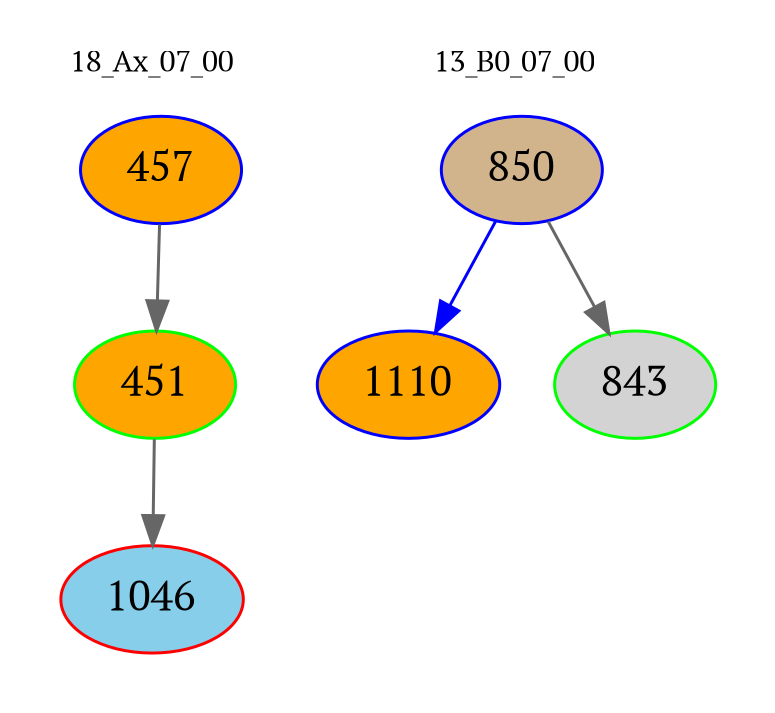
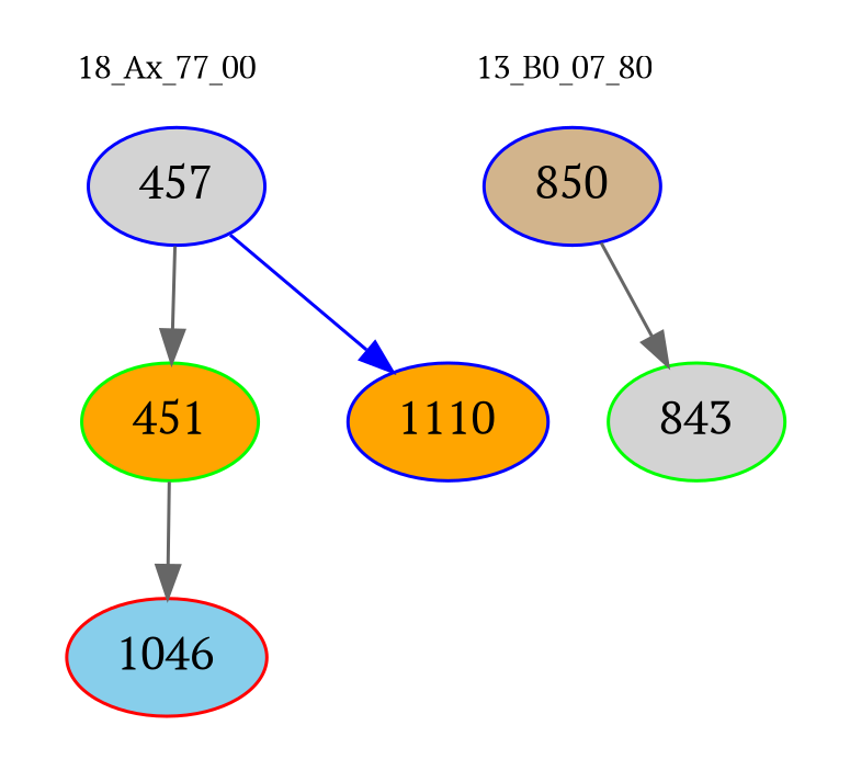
  digraph {
    fontname="PT Serif"
    node [color=blue fillcolor=lightgrey fontname="PT Serif" style=filled]
    edge [color=gray40 fontname="PT Serif"]
-   n1 [fillcolor=orange label=457]
+   n1 [label=457]
    n2 [color=green fillcolor=orange label=451]
    n3 [color=red fillcolor=skyblue label=1046]
    n4 [fillcolor=tan label=850]
    n5 [color=green label=843]
    n6 [fillcolor=orange label=1110]
    subgraph cluster_1 {
      color=white
      fontsize=10
-     label="18_Ax_07_00"
+     label="18_Ax_77_00"
      n1
      n2
      n3
    }
    subgraph cluster_2 {
      color=white
      fontsize=10
-     label="13_B0_07_00"
+     label="13_B0_07_80"
      n4
      n5
      n6
    }
    n1 -> n2
    n2 -> n3
    n4 -> n5
-   n4 -> n6 [color=blue]
+   n1 -> n6 [color=blue]
  }
